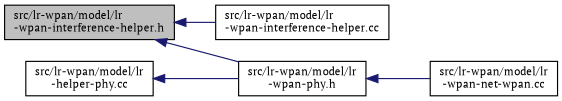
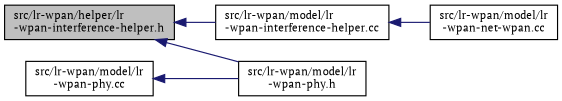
  digraph {
    fontname="PT Serif"
    rankdir=LR
    node [color=black fillcolor=white fontname="PT Serif" fontsize=10 shape=record style=filled]
    edge [color=midnightblue dir=back fontname="PT Serif" fontsize=10 labelfontname=Helvetica labelfontsize=10 style=solid]
-   n1 [fillcolor=grey75 fontcolor=black height=0.2 label="src/lr-wpan/model/lr\l-wpan-interference-helper.h" width=0.4]
+   n1 [fillcolor=grey75 fontcolor=black height=0.2 label="src/lr-wpan/helper/lr\l-wpan-interference-helper.h" width=0.4]
    n2 [height=0.2 label="src/lr-wpan/model/lr\l-wpan-interference-helper.cc" width=0.4]
    n3 [height=0.2 label="src/lr-wpan/model/lr\l-wpan-phy.h" width=0.4]
    n4 [height=0.2 label="src/lr-wpan/model/lr\l-wpan-net-wpan.cc" width=0.4]
-   n5 [height=0.2 label="src/lr-wpan/model/lr\l-helper-phy.cc" width=0.4]
+   n5 [height=0.2 label="src/lr-wpan/model/lr\l-wpan-phy.cc" width=0.4]
    n1 -> n2
    n1 -> n3
-   n3 -> n4
+   n2 -> n4
    n5 -> n3
  }
